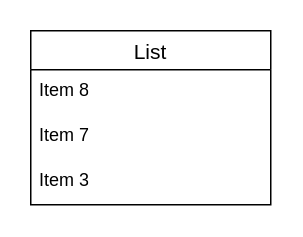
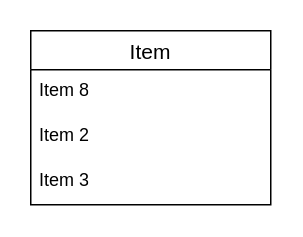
  <mxCell id="0" />
  <mxCell id="1" parent="0" />
- <mxCell id="2" value="List" style="swimlane;fontStyle=0;childLayout=stackLayout;horizontal=1;startSize=26;horizontalStack=0;resizeParent=1;resizeParentMax=0;resizeLast=0;collapsible=1;marginBottom=0;align=center;fontSize=14;" vertex="1" parent="1"><mxGeometry x="20" y="20" width="160" height="116" as="geometry" /></mxCell>
+ <mxCell id="2" value="Item" style="swimlane;fontStyle=0;childLayout=stackLayout;horizontal=1;startSize=26;horizontalStack=0;resizeParent=1;resizeParentMax=0;resizeLast=0;collapsible=1;marginBottom=0;align=center;fontSize=14;" vertex="1" parent="1"><mxGeometry x="20" y="20" width="160" height="116" as="geometry" /></mxCell>
  <mxCell id="3" value="Item 8" style="text;strokeColor=none;fillColor=none;spacingLeft=4;spacingRight=4;overflow=hidden;rotatable=0;points=[[0,0.5],[1,0.5]];portConstraint=eastwest;fontSize=12;whiteSpace=wrap;html=1;" vertex="1" parent="2"><mxGeometry y="26" width="160" height="30" as="geometry" /></mxCell>
- <mxCell id="4" value="Item 7" style="text;strokeColor=none;fillColor=none;spacingLeft=4;spacingRight=4;overflow=hidden;rotatable=0;points=[[0,0.5],[1,0.5]];portConstraint=eastwest;fontSize=12;whiteSpace=wrap;html=1;" vertex="1" parent="2"><mxGeometry y="56" width="160" height="30" as="geometry" /></mxCell>
+ <mxCell id="4" value="Item 2" style="text;strokeColor=none;fillColor=none;spacingLeft=4;spacingRight=4;overflow=hidden;rotatable=0;points=[[0,0.5],[1,0.5]];portConstraint=eastwest;fontSize=12;whiteSpace=wrap;html=1;" vertex="1" parent="2"><mxGeometry y="56" width="160" height="30" as="geometry" /></mxCell>
  <mxCell id="5" value="Item 3" style="text;strokeColor=none;fillColor=none;spacingLeft=4;spacingRight=4;overflow=hidden;rotatable=0;points=[[0,0.5],[1,0.5]];portConstraint=eastwest;fontSize=12;whiteSpace=wrap;html=1;" vertex="1" parent="2"><mxGeometry y="86" width="160" height="30" as="geometry" /></mxCell>
